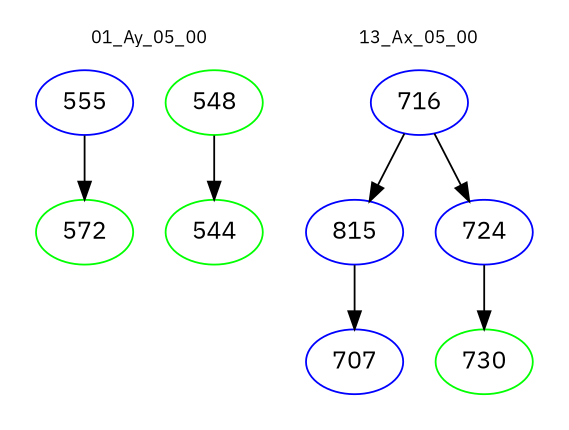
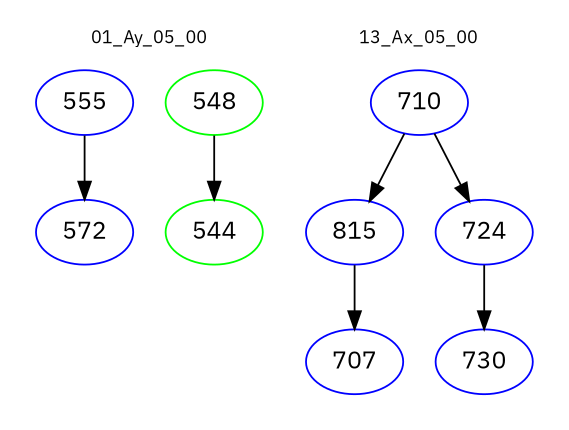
  digraph {
    fontname="IBM Plex Sans"
    node [color=blue fontname="IBM Plex Sans"]
    edge [color=black fontname="IBM Plex Sans"]
    n1 [color=green label=548]
    n2 [label=555]
    n3 [color=green label=544]
-   n4 [color=green label=572]
-   n5 [label=716]
+   n4 [label=572]
+   n5 [label=710]
    n6 [label=815]
    n7 [label=724]
    n8 [label=707]
-   n9 [color=green label=730]
+   n9 [label=730]
    subgraph cluster_1 {
      color=white
      fontsize=10
      label="01_Ay_05_00"
      n1
      n2
      n3
      n4
    }
    subgraph cluster_2 {
      color=white
      fontsize=10
      label="13_Ax_05_00"
      n5
      n6
      n7
      n8
      n9
    }
    n1 -> n3
    n2 -> n4
    n5 -> n6
    n5 -> n7
    n6 -> n8
    n7 -> n9
  }
